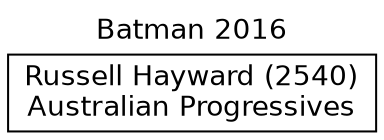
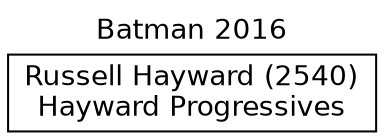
  digraph {
    label="Batman 2016"
    labelloc=t
    mclimit=10
    fontname="DejaVu Sans"
-   n1 [label="Russell Hayward (2540)\nAustralian Progressives" shape=box color=black fontname="DejaVu Sans"]
+   n1 [label="Russell Hayward (2540)\nHayward Progressives" shape=box color=black fontname="DejaVu Sans"]
  }
